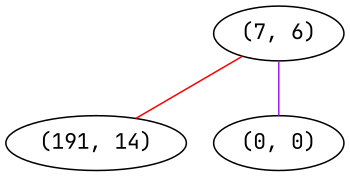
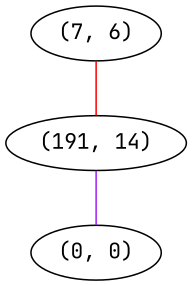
  graph {
    fontname="JetBrains Mono"
    node [fontname="JetBrains Mono"]
    edge [fontname="JetBrains Mono"]
    "(7, 6)"
    "(191, 14)"
    "(0, 0)"
    "(7, 6)" -- "(191, 14)" [color=red weight=1]
-   "(7, 6)" -- "(0, 0)" [color=purple weight=4]
+   "(191, 14)" -- "(0, 0)" [color=purple weight=4]
  }
